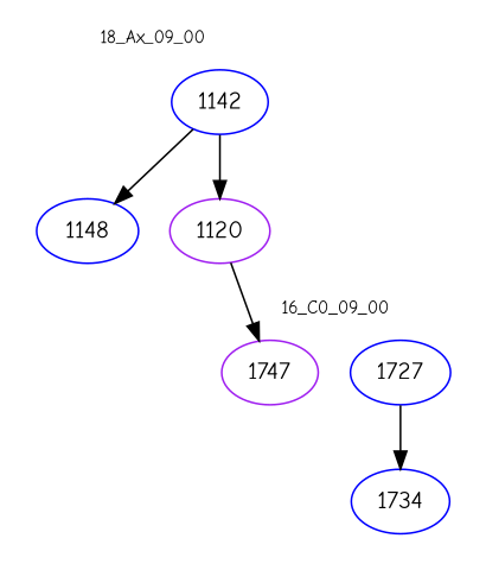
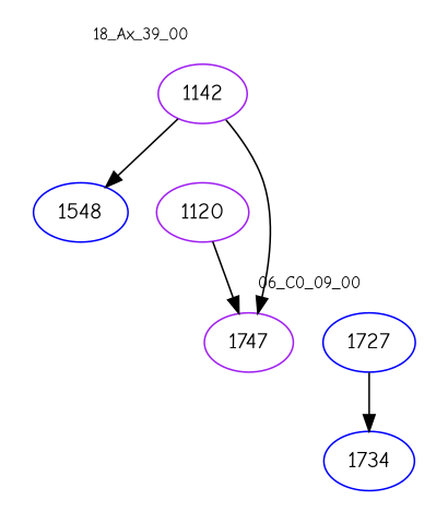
  digraph {
    fontname="Comic Neue"
    node [color=purple fontname="Comic Neue"]
    edge [color=black fontname="Comic Neue"]
-   n1 [color=blue label=1142]
-   n2 [color=blue label=1148]
+   n1 [label=1142]
+   n2 [color=blue label=1548]
    n3 [label=1120]
    n4 [color=blue label=1727]
    n5 [color=blue label=1734]
    n6 [label=1747]
    subgraph cluster_1 {
      color=white
      fontsize=10
-     label="18_Ax_09_00"
+     label="18_Ax_39_00"
      n1
      n2
      n3
    }
    subgraph cluster_2 {
      color=white
      fontsize=10
-     label="16_C0_09_00"
+     label="06_C0_09_00"
      n4
      n5
      n6
    }
    n1 -> n2
-   n1 -> n3
+   n1 -> n6
    n3 -> n6
    n4 -> n5
  }
